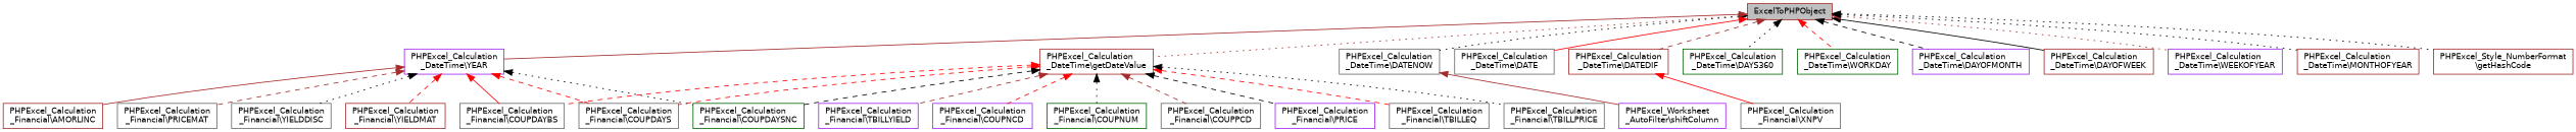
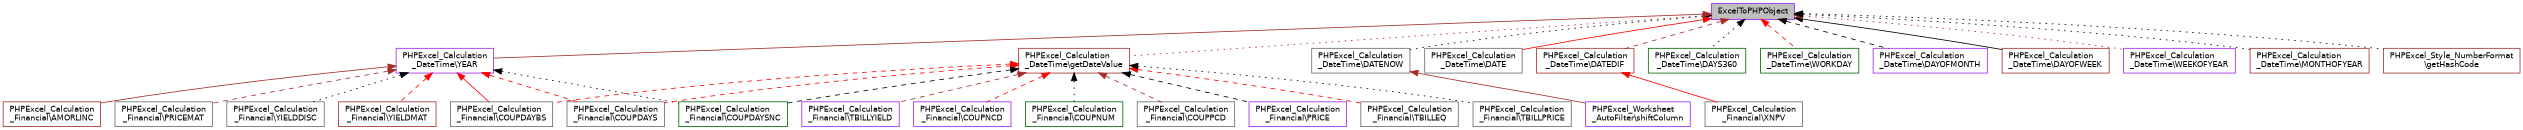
  digraph {
    rankdir=TB
    node [color=gray40 fillcolor=white fontname=Helvetica fontsize=10 shape=record style=filled]
    edge [color=black dir=back fontname=Helvetica fontsize=10 labelfontname=Helvetica labelfontsize=10 style=dashed]
-   n1 [color=brown fillcolor=grey75 fontcolor=black height=0.2 label=ExcelToPHPObject width=0.4]
+   n1 [color=purple fillcolor=grey75 fontcolor=black height=0.2 label=ExcelToPHPObject width=0.4]
    n2 [color=brown height=0.2 label="PHPExcel_Calculation\l_DateTime\\getDateValue" width=0.4]
    n3 [height=0.2 label="PHPExcel_Calculation\l_DateTime\\DATENOW" width=0.4]
    n4 [height=0.2 label="PHPExcel_Calculation\l_DateTime\\DATE" width=0.4]
    n5 [color=brown height=0.2 label="PHPExcel_Calculation\l_DateTime\\DATEDIF" width=0.4]
    n6 [color=darkgreen height=0.2 label="PHPExcel_Calculation\l_DateTime\\DAYS360" width=0.4]
    n7 [color=darkgreen height=0.2 label="PHPExcel_Calculation\l_DateTime\\WORKDAY" width=0.4]
    n8 [color=purple height=0.2 label="PHPExcel_Calculation\l_DateTime\\DAYOFMONTH" width=0.4]
    n9 [color=brown height=0.2 label="PHPExcel_Calculation\l_DateTime\\DAYOFWEEK" width=0.4]
    n10 [color=purple height=0.2 label="PHPExcel_Calculation\l_DateTime\\WEEKOFYEAR" width=0.4]
    n11 [color=brown height=0.2 label="PHPExcel_Calculation\l_DateTime\\MONTHOFYEAR" width=0.4]
    n12 [color=purple height=0.2 label="PHPExcel_Calculation\l_DateTime\\YEAR" width=0.4]
    n13 [color=brown height=0.2 label="PHPExcel_Style_NumberFormat\l\\getHashCode" width=0.4]
    n14 [height=0.2 label="PHPExcel_Calculation\l_Financial\\COUPDAYBS" width=0.4]
    n15 [height=0.2 label="PHPExcel_Calculation\l_Financial\\COUPDAYS" width=0.4]
    n16 [color=darkgreen height=0.2 label="PHPExcel_Calculation\l_Financial\\COUPDAYSNC" width=0.4]
    n17 [color=purple height=0.2 label="PHPExcel_Calculation\l_Financial\\COUPNCD" width=0.4]
    n18 [color=darkgreen height=0.2 label="PHPExcel_Calculation\l_Financial\\COUPNUM" width=0.4]
    n19 [height=0.2 label="PHPExcel_Calculation\l_Financial\\COUPPCD" width=0.4]
    n20 [color=purple height=0.2 label="PHPExcel_Calculation\l_Financial\\PRICE" width=0.4]
    n21 [height=0.2 label="PHPExcel_Calculation\l_Financial\\TBILLEQ" width=0.4]
    n22 [height=0.2 label="PHPExcel_Calculation\l_Financial\\TBILLPRICE" width=0.4]
    n23 [color=purple height=0.2 label="PHPExcel_Calculation\l_Financial\\TBILLYIELD" width=0.4]
    n24 [color=purple height=0.2 label="PHPExcel_Worksheet\l_AutoFilter\\shiftColumn" width=0.4]
    n25 [height=0.2 label="PHPExcel_Calculation\l_Financial\\XNPV" width=0.4]
    n26 [color=brown height=0.2 label="PHPExcel_Calculation\l_Financial\\AMORLINC" width=0.4]
    n27 [height=0.2 label="PHPExcel_Calculation\l_Financial\\PRICEMAT" width=0.4]
    n28 [height=0.2 label="PHPExcel_Calculation\l_Financial\\YIELDDISC" width=0.4]
    n29 [color=brown height=0.2 label="PHPExcel_Calculation\l_Financial\\YIELDMAT" width=0.4]
    n1 -> n2 [color=brown style=dotted]
    n1 -> n3 [style=dotted]
    n1 -> n4 [color=red style=solid]
    n1 -> n5 [color=brown]
    n1 -> n6 [style=dotted]
    n1 -> n7 [color=red]
    n1 -> n8
    n1 -> n9 [style=solid]
    n1 -> n10 [color=brown style=dotted]
    n1 -> n11 [style=dotted]
    n1 -> n12 [color=brown style=solid]
    n1 -> n13 [style=dotted]
    n2 -> n14 [color=red]
    n2 -> n15 [color=red]
    n2 -> n16
    n2 -> n17 [color=red]
    n2 -> n18 [style=dotted]
    n2 -> n19 [color=brown]
    n2 -> n20
    n2 -> n21 [color=red]
    n2 -> n22 [style=dotted]
    n2 -> n23 [color=brown]
    n3 -> n24 [color=brown style=solid]
    n5 -> n25 [color=red style=solid]
    n12 -> n14 [color=red style=solid]
    n12 -> n15 [color=red]
    n12 -> n16 [style=dotted]
    n12 -> n26 [color=brown style=solid]
    n12 -> n27 [color=brown]
    n12 -> n28 [style=dotted]
    n12 -> n29 [color=red]
  }
